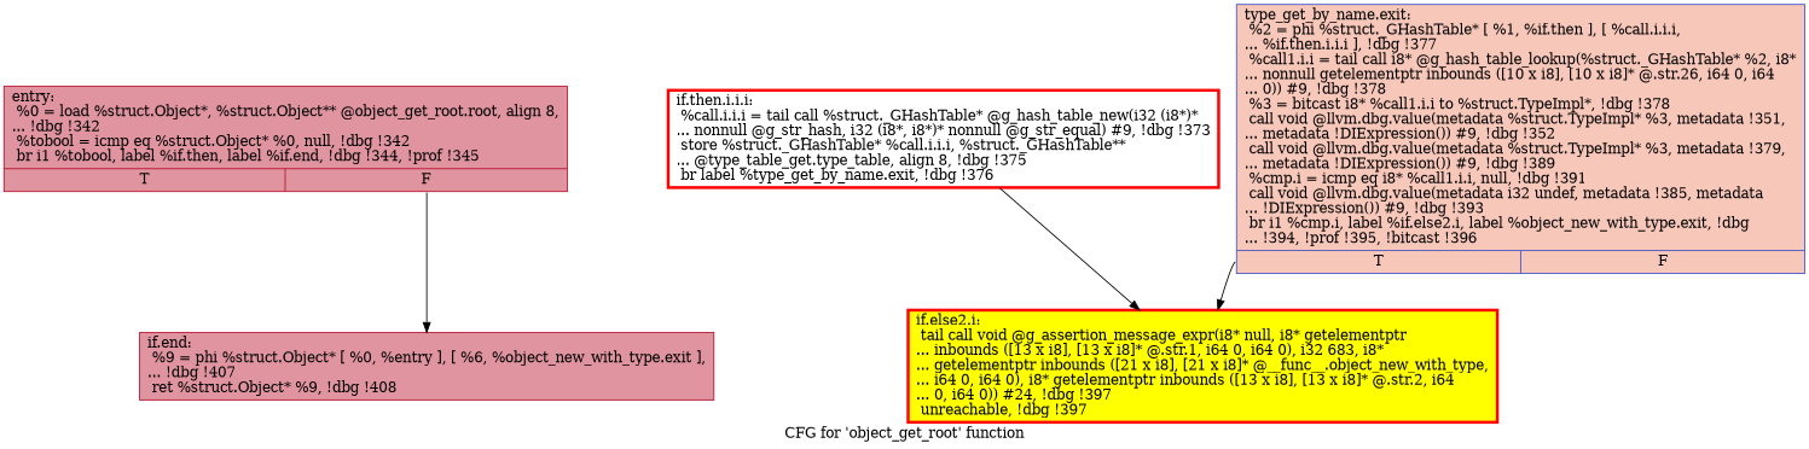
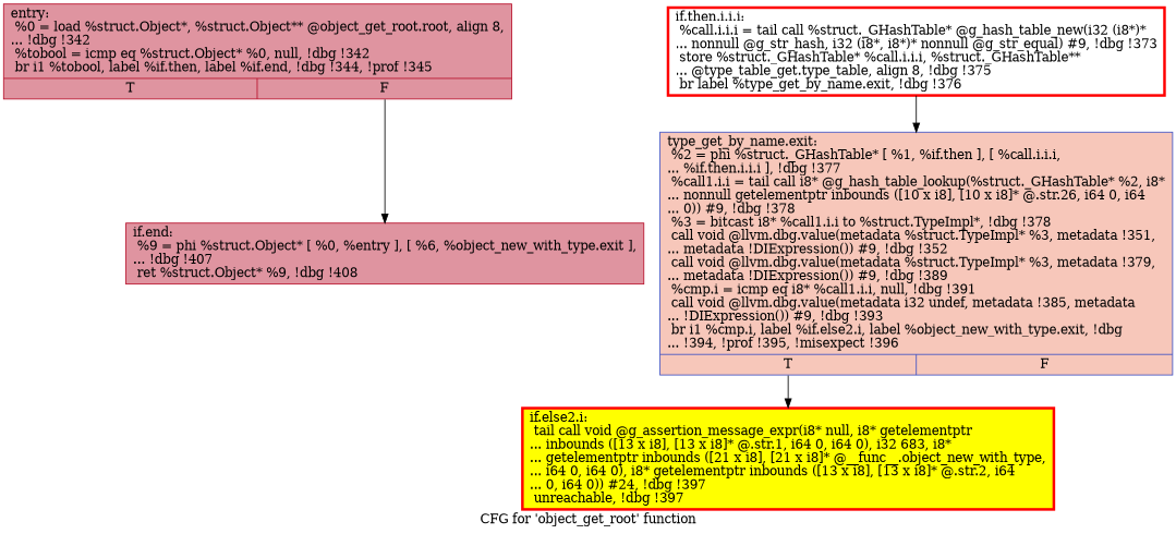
  digraph {
    label="CFG for 'object_get_root' function"
    node [color="#b70d28ff" fillcolor="#b70d2870" shape=record style=filled]
    edge [tailport=s0]
    n1 [label="{entry:\l  %0 = load %struct.Object*, %struct.Object** @object_get_root.root, align 8,\l... !dbg !342\l  %tobool = icmp eq %struct.Object* %0, null, !dbg !342\l  br i1 %tobool, label %if.then, label %if.end, !dbg !344, !prof !345\l|{<s0>T|<s1>F}}"]
    n2 [label="{if.end:                                           \l  %9 = phi %struct.Object* [ %0, %entry ], [ %6, %object_new_with_type.exit ],\l... !dbg !407\l  ret %struct.Object* %9, !dbg !408\l}"]
    n3 [color=red label="{if.then.i.i.i:                                    \l  %call.i.i.i = tail call %struct._GHashTable* @g_hash_table_new(i32 (i8*)*\l... nonnull @g_str_hash, i32 (i8*, i8*)* nonnull @g_str_equal) #9, !dbg !373\l  store %struct._GHashTable* %call.i.i.i, %struct._GHashTable**\l... @type_table_get.type_table, align 8, !dbg !375\l  br label %type_get_by_name.exit, !dbg !376\l}" penwidth=3.0 fillcolor="" style=""]
-   n4 [color="#3d50c3ff" fillcolor="#ec7f6370" label="{type_get_by_name.exit:                            \l  %2 = phi %struct._GHashTable* [ %1, %if.then ], [ %call.i.i.i,\l... %if.then.i.i.i ], !dbg !377\l  %call1.i.i = tail call i8* @g_hash_table_lookup(%struct._GHashTable* %2, i8*\l... nonnull getelementptr inbounds ([10 x i8], [10 x i8]* @.str.26, i64 0, i64\l... 0)) #9, !dbg !378\l  %3 = bitcast i8* %call1.i.i to %struct.TypeImpl*, !dbg !378\l  call void @llvm.dbg.value(metadata %struct.TypeImpl* %3, metadata !351,\l... metadata !DIExpression()) #9, !dbg !352\l  call void @llvm.dbg.value(metadata %struct.TypeImpl* %3, metadata !379,\l... metadata !DIExpression()) #9, !dbg !389\l  %cmp.i = icmp eq i8* %call1.i.i, null, !dbg !391\l  call void @llvm.dbg.value(metadata i32 undef, metadata !385, metadata\l... !DIExpression()) #9, !dbg !393\l  br i1 %cmp.i, label %if.else2.i, label %object_new_with_type.exit, !dbg\l... !394, !prof !395, !bitcast !396\l|{<s0>T|<s1>F}}"]
+   n4 [color="#3d50c3ff" fillcolor="#ec7f6370" label="{type_get_by_name.exit:                            \l  %2 = phi %struct._GHashTable* [ %1, %if.then ], [ %call.i.i.i,\l... %if.then.i.i.i ], !dbg !377\l  %call1.i.i = tail call i8* @g_hash_table_lookup(%struct._GHashTable* %2, i8*\l... nonnull getelementptr inbounds ([10 x i8], [10 x i8]* @.str.26, i64 0, i64\l... 0)) #9, !dbg !378\l  %3 = bitcast i8* %call1.i.i to %struct.TypeImpl*, !dbg !378\l  call void @llvm.dbg.value(metadata %struct.TypeImpl* %3, metadata !351,\l... metadata !DIExpression()) #9, !dbg !352\l  call void @llvm.dbg.value(metadata %struct.TypeImpl* %3, metadata !379,\l... metadata !DIExpression()) #9, !dbg !389\l  %cmp.i = icmp eq i8* %call1.i.i, null, !dbg !391\l  call void @llvm.dbg.value(metadata i32 undef, metadata !385, metadata\l... !DIExpression()) #9, !dbg !393\l  br i1 %cmp.i, label %if.else2.i, label %object_new_with_type.exit, !dbg\l... !394, !prof !395, !misexpect !396\l|{<s0>T|<s1>F}}"]
    n5 [color=red fillcolor=yellow label="{if.else2.i:                                       \l  tail call void @g_assertion_message_expr(i8* null, i8* getelementptr\l... inbounds ([13 x i8], [13 x i8]* @.str.1, i64 0, i64 0), i32 683, i8*\l... getelementptr inbounds ([21 x i8], [21 x i8]* @__func__.object_new_with_type,\l... i64 0, i64 0), i8* getelementptr inbounds ([13 x i8], [13 x i8]* @.str.2, i64\l... 0, i64 0)) #24, !dbg !397\l  unreachable, !dbg !397\l}" penwidth=3.0]
    n1 -> n2 [tailport=s1]
-   n3 -> n5
+   n3 -> n4
    n4 -> n5
  }
